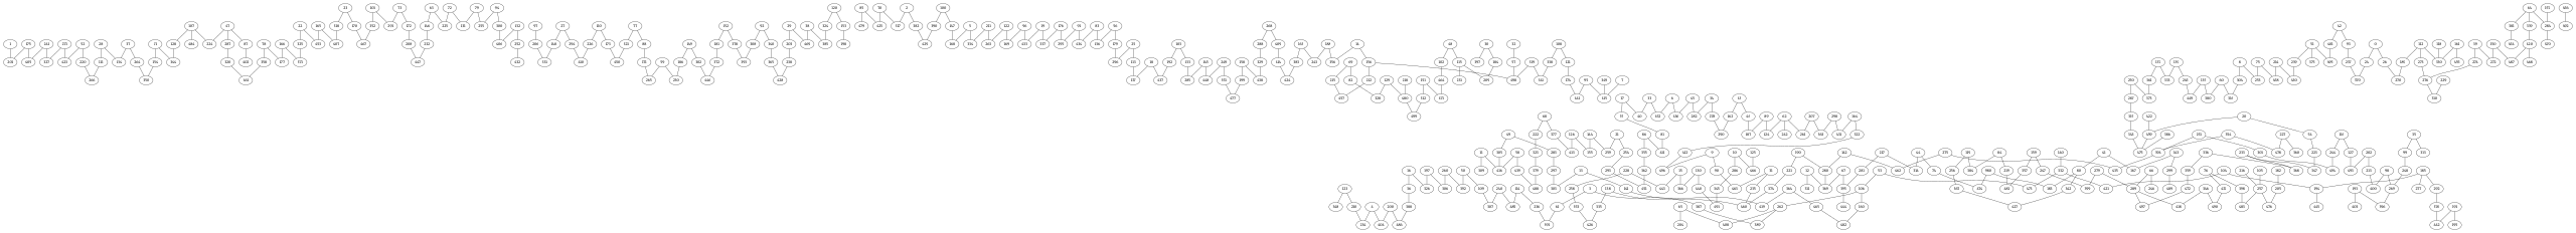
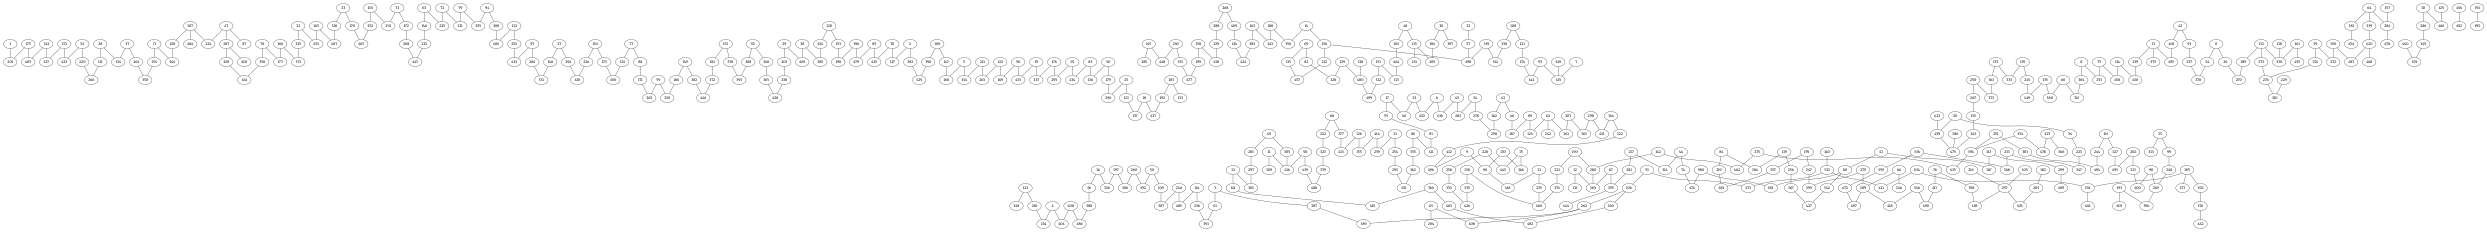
  strict graph {
    fontname=Merriweather
    node [fontname=Merriweather]
    edge [fontname=Merriweather]
    1
    201
    175
    405
    241
    327
    271
    423
    52
    220
    266
    111
    28
    134
    37
    264
    350
    154
    71
    344
    128
    107
    224
    484
    47
    287
    87
    320
    402
    461
    358
    78
    177
    166
    371
    325
    22
    453
    165
    407
    318
    23
    170
    467
    352
    101
    291
    73
    172
    208
    447
    232
    146
    63
    225
    72
    131
    79
    255
    94
    300
    406
    132
    252
    432
    97
    206
    331
    148
    27
    294
    410
    226
    110
    173
    450
    321
    77
    88
    171
    265
    59
    230
    186
    149
    302
    446
    372
    181
    152
    378
    393
    308
    92
    340
    365
    428
    238
    203
    29
    469
    38
    385
    324
    120
    153
    198
+   196
    479
    85
    425
    70
    317
    2
    382
    429
    390
    100
    147
    168
    5
    334
    211
    263
    122
    169
    96
    433
    19
    337
    176
    295
    91
    434
    83
    136
    56
    179
    296
    25
    113
    117
    18
    437
    192
    103
    133
    285
    145
    448
    249
    351
    477
    199
    158
    438
    329
    288
    268
    409
    414
    424
    383
    163
    243
    188
    356
    14
    156
    212
    498
    457
    215
    69
    82
    328
    129
    480
    499
    312
    151
    471
    464
    102
    48
    115
    209
    231
    184
    30
    397
    123
    348
    210
    234
    4
    404
    200
    486
    388
    36
    16
    326
    197
    306
    260
    392
    50
    109
    307
    240
    485
    114
    236
    391
    61
    3
    387
    389
    262
    408
    106
    160
    482
    465
    364
    419
    141
    13
    303
    297
    283
    49
    305
    416
    58
    439
    488
    379
    323
    222
    68
    377
    413
    126
    155
    144
    259
    21
    254
    293
    451
    362
    355
    86
    411
    81
    55
    17
    40
    33
    452
    6
    436
    45
    282
    34
    278
    290
    162
    43
    46
    187
    89
    124
    62
    261
    242
    207
    363
    298
    431
    164
    322
    412
    496
    9
    90
    463
    31
    235
    460
    138
    335
    426
    353
    258
    228
    443
    15
    366
    130
    440
    491
    345
    286
    10
    466
    125
    374
    221
    190
    280
    369
    142
    462
    275
    435
    394
    251
    301
    494
    244
    116
    127
    493
    202
    213
    400
    98
    269
    396
    248
    99
    35
    313
    193
    403
    354
    478
    227
    360
    12
    311
    67
    395
    444
    281
    217
    314
    44
    74
    474
    n354 [label=980]
    183
    80
    342
    427
    41
    167
    143
    299
    489
    367
    256
    119
    384
    84
    219
    481
    357
    159
    247
    399
    279
    289
    418
    497
    346
    490
    417
    76
    398
    483
    257
    476
    205
    182
    216
    105
    472
    359
    336
    368
    233
    347
    223
    54
    20
    459
    475
    343
    315
    267
    250
    373
    361
    137
    333
    139
    245
    449
    135
    380
    60
    316
    304
    8
    253
    75
    458
    214
    430
    239
    51
    495
    375
    401
    42
    93
    237
    370
    24
    0
    26
    270
    189
    112
    330
    273
    276
    118
    161
    455
    310
    274
    39
    272
    150
    487
    420
    468
    339
    64
    284
    381
    470
    454
    157
    229
    456
    492
    386
    422
    66
    246
    11
    309
    53
    473
    332
    421
    104
    194
    445
    185
    277
    292
    376
    442
    191
    195
    140
    65
    204
    218
    319
    341
    338
    108
    121
    174
    441
    95
    415
    7
    349
    57
    32
    1 -- 201
    175 -- 201
    175 -- 405
    241 -- 405
    241 -- 327
    271 -- 327
    271 -- 423
    52 -- 423
    52 -- 220
    220 -- 266
    111 -- 266
    28 -- 111
    28 -- 134
    37 -- 134
    37 -- 264
    264 -- 350
    154 -- 350
    71 -- 154
    71 -- 344
    128 -- 344
    107 -- 128
    107 -- 224
    107 -- 484
    47 -- 224
    47 -- 287
    47 -- 87
    287 -- 320
-   87 -- 402
+   287 -- 402
    320 -- 461
    358 -- 461
    78 -- 358
    78 -- 177
    166 -- 177
    166 -- 371
    325 -- 371
    22 -- 325
    22 -- 453
    165 -- 453
    165 -- 407
    318 -- 407
    23 -- 318
    23 -- 170
    170 -- 467
    352 -- 467
    101 -- 352
    101 -- 291
    73 -- 291
    73 -- 172
    172 -- 208
    208 -- 447
    232 -- 447
    146 -- 232
    63 -- 146
    63 -- 225
    72 -- 225
    72 -- 131
    79 -- 131
    79 -- 255
    94 -- 255
    94 -- 300
    300 -- 406
    132 -- 406
    132 -- 252
    252 -- 432
+   97 -- 432
    97 -- 206
    206 -- 331
    148 -- 331
    27 -- 148
    27 -- 294
    294 -- 410
    226 -- 410
    110 -- 226
    110 -- 173
    173 -- 450
    321 -- 450
    77 -- 321
    77 -- 88
    88 -- 171
    171 -- 265
    59 -- 265
    59 -- 230
    186 -- 230
    149 -- 186
    149 -- 302
    302 -- 446
    372 -- 446
    181 -- 372
    152 -- 181
    152 -- 378
    378 -- 393
    308 -- 393
    92 -- 308
    92 -- 340
    340 -- 365
    365 -- 428
    238 -- 428
    203 -- 238
    29 -- 203
    29 -- 469
    38 -- 469
    38 -- 385
    324 -- 385
    120 -- 324
    120 -- 153
    153 -- 198
+   196 -- 198
+   196 -- 479
    85 -- 479
    85 -- 425
    70 -- 425
    70 -- 317
    2 -- 317
    2 -- 382
    382 -- 429
    390 -- 429
    100 -- 390
    100 -- 147
    147 -- 168
    5 -- 168
    5 -- 334
    211 -- 334
    211 -- 263
    122 -- 263
    122 -- 169
    96 -- 169
    96 -- 433
    19 -- 433
    19 -- 337
    176 -- 337
    176 -- 295
    91 -- 295
    91 -- 434
    83 -- 434
    83 -- 136
    56 -- 136
    56 -- 179
    179 -- 296
    25 -- 296
    25 -- 113
    113 -- 117
    18 -- 117
    18 -- 437
    192 -- 437
    103 -- 192
    103 -- 133
-   133 -- 285
    145 -- 285
    145 -- 448
    249 -- 448
    249 -- 351
    351 -- 477
    199 -- 477
    158 -- 199
    158 -- 438
    329 -- 438
    288 -- 329
    268 -- 288
    268 -- 409
    409 -- 414
    414 -- 424
    383 -- 424
    163 -- 383
    163 -- 243
    188 -- 243
    188 -- 356
    14 -- 356
    14 -- 156
    156 -- 212
    156 -- 498
    212 -- 457
    215 -- 457
    69 -- 215
    69 -- 82
    82 -- 328
    129 -- 328
    129 -- 480
    480 -- 499
    312 -- 499
    151 -- 312
    151 -- 471
    464 -- 471
    102 -- 464
    48 -- 102
    48 -- 115
    115 -- 209
    115 -- 231
    184 -- 209
    30 -- 184
    30 -- 397
    123 -- 348
    123 -- 210
    210 -- 234
    4 -- 234
    4 -- 404
    200 -- 404
    200 -- 486
    388 -- 486
    36 -- 388
    16 -- 36
    16 -- 326
    197 -- 326
    197 -- 306
    260 -- 306
    260 -- 392
    50 -- 392
    50 -- 109
    109 -- 307
    240 -- 307
    240 -- 485
    114 -- 485
    114 -- 236
    236 -- 391
    61 -- 391
    3 -- 61
    3 -- 387
    387 -- 389
    262 -- 389
    262 -- 408
    106 -- 262
    106 -- 160
    160 -- 482
    465 -- 482
    364 -- 465
    364 -- 419
    141 -- 419
    13 -- 141
    13 -- 303
    297 -- 303
    283 -- 297
    49 -- 283
    49 -- 305
    305 -- 416
    58 -- 416
    58 -- 439
    439 -- 488
    379 -- 488
    323 -- 379
    222 -- 323
    68 -- 222
    68 -- 377
    377 -- 413
    126 -- 413
    126 -- 155
    144 -- 155
    144 -- 259
    21 -- 259
    21 -- 254
    254 -- 293
    293 -- 451
    362 -- 451
    355 -- 362
    86 -- 355
    86 -- 411
    81 -- 411
    55 -- 81
    17 -- 55
    17 -- 40
    33 -- 40
    33 -- 452
    6 -- 452
    6 -- 436
    45 -- 436
    45 -- 282
    34 -- 282
    34 -- 278
    278 -- 290
    162 -- 290
    43 -- 162
    43 -- 46
    46 -- 187
    89 -- 187
    89 -- 124
    62 -- 124
    62 -- 261
    62 -- 242
    207 -- 261
    207 -- 363
    298 -- 363
    298 -- 431
    164 -- 431
    164 -- 322
    322 -- 412
    412 -- 496
    9 -- 496
    9 -- 90
    90 -- 463
    31 -- 463
    31 -- 235
    235 -- 460
    138 -- 460
    138 -- 335
    335 -- 426
    353 -- 426
    258 -- 353
    228 -- 258
    228 -- 443
    15 -- 443
    15 -- 366
    130 -- 366
-   130 -- 440
+   130 -- 90
    440 -- 491
    345 -- 491
    286 -- 345
    10 -- 286
    10 -- 466
    125 -- 466
    374 -- 460
    221 -- 374
    190 -- 221
    190 -- 280
    280 -- 369
    142 -- 280
    142 -- 462
    275 -- 462
    275 -- 435
    394 -- 435
    251 -- 394
    251 -- 301
    301 -- 494
    244 -- 494
    116 -- 244
    116 -- 127
    127 -- 493
    202 -- 493
    202 -- 213
    213 -- 400
    98 -- 400
    98 -- 269
    269 -- 396
    248 -- 269
    99 -- 248
    35 -- 99
    35 -- 313
    193 -- 396
    193 -- 403
    354 -- 394
    354 -- 478
    227 -- 478
    227 -- 360
    12 -- 369
    12 -- 311
    67 -- 369
    67 -- 395
    395 -- 444
    281 -- 395
    217 -- 281
    217 -- 314
    44 -- 314
    44 -- 74
    74 -- 474
    n354 -- 474
    n354 -- 183
    80 -- 183
    80 -- 342
    342 -- 427
    41 -- 80
    41 -- 167
    143 -- 167
    143 -- 299
    299 -- 489
    367 -- 427
    256 -- 367
    119 -- 256
    119 -- 384
    84 -- 384
    84 -- 219
    219 -- 481
    357 -- 481
    159 -- 357
    159 -- 247
    247 -- 399
    279 -- 399
    279 -- 289
    289 -- 418
    289 -- 497
    346 -- 418
    346 -- 490
    417 -- 490
    76 -- 417
    76 -- 398
    398 -- 483
    257 -- 483
    257 -- 476
    205 -- 476
    182 -- 205
    216 -- 257
    105 -- 257
    472 -- 497
    359 -- 472
    336 -- 359
    336 -- 368
    233 -- 368
    233 -- 347
    223 -- 347
    54 -- 223
    20 -- 54
    20 -- 459
    459 -- 475
    343 -- 475
    315 -- 343
    267 -- 315
    250 -- 267
    250 -- 373
    361 -- 373
    137 -- 361
    137 -- 333
    139 -- 333
    139 -- 245
    245 -- 449
    135 -- 449
    135 -- 380
    60 -- 380
    60 -- 316
    304 -- 316
    8 -- 304
    8 -- 253
    75 -- 253
    75 -- 458
    214 -- 458
    214 -- 430
    239 -- 430
    51 -- 239
    51 -- 495
    51 -- 375
    401 -- 495
    42 -- 401
    42 -- 93
    93 -- 237
    237 -- 370
    24 -- 370
    0 -- 24
    0 -- 26
    26 -- 270
    189 -- 270
    112 -- 189
    112 -- 330
    112 -- 273
    273 -- 276
    276 -- 310
    118 -- 330
    161 -- 330
    161 -- 455
    274 -- 276
    39 -- 274
    39 -- 272
    150 -- 272
    150 -- 487
    420 -- 487
    420 -- 468
    339 -- 420
    64 -- 339
    64 -- 284
    64 -- 381
    284 -- 470
    381 -- 454
    157 -- 284
    229 -- 310
    456 -- 492
    386 -- 475
    422 -- 459
    66 -- 289
    66 -- 246
    11 -- 416
    11 -- 309
    53 -- 106
    53 -- 473
    332 -- 473
    332 -- 421
    104 -- 421
    104 -- 194
    194 -- 445
    185 -- 194
    185 -- 277
    185 -- 292
    292 -- 376
    376 -- 442
-   191 -- 442
    191 -- 195
    140 -- 332
    65 -- 408
    65 -- 204
    218 -- 480
    319 -- 498
    319 -- 341
    338 -- 341
    108 -- 338
    108 -- 121
    121 -- 174
    174 -- 441
    95 -- 441
    95 -- 415
    7 -- 415
    349 -- 415
    57 -- 498
    32 -- 57
  }
